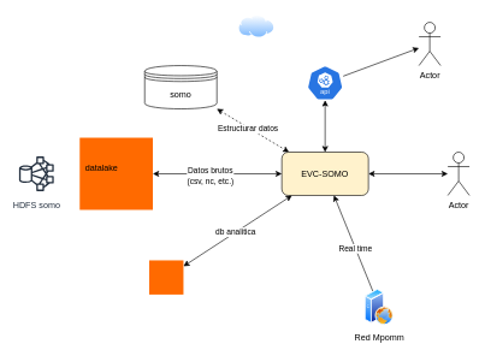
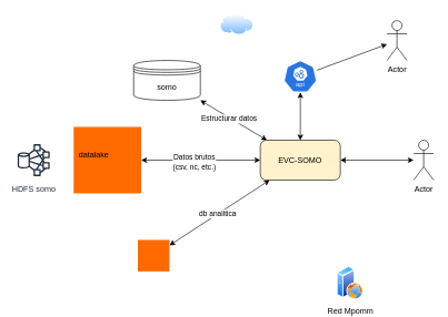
  <mxCell id="0" />
  <mxCell id="1" parent="0" />
- <mxCell id="2" style="rounded=0;orthogonalLoop=1;jettySize=auto;html=1;startArrow=classic;startFill=1;dashed=1;" parent="1" source="4" target="11" edge="1"><mxGeometry relative="1" as="geometry" /></mxCell>
+ <mxCell id="2" style="rounded=0;orthogonalLoop=1;jettySize=auto;html=1;startArrow=classic;startFill=1;" parent="1" source="4" target="11" edge="1"><mxGeometry relative="1" as="geometry" /></mxCell>
  <mxCell id="3" value="Estructurar datos" style="edgeLabel;html=1;align=center;verticalAlign=middle;resizable=0;points=[];" parent="2" vertex="1" connectable="0"><mxGeometry x="-0.148" y="-1" relative="1" as="geometry"><mxPoint y="1" as="offset" /></mxGeometry></mxCell>
  <mxCell id="4" value="somo" style="shape=datastore;whiteSpace=wrap;html=1;" parent="1" vertex="1"><mxGeometry x="200" y="90" width="100" height="60" as="geometry" /></mxCell>
  <mxCell id="5" value="" style="points=[];aspect=fixed;html=1;align=center;shadow=0;dashed=0;fillColor=#FF6A00;strokeColor=none;shape=mxgraph.alibaba_cloud.apsara_file_storage_for_hdfs;" parent="1" vertex="1"><mxGeometry x="110" y="190" width="101.27" height="100" as="geometry" /></mxCell>
  <mxCell id="6" value="HDFS somo" style="sketch=0;outlineConnect=0;fontColor=#232F3E;gradientColor=none;strokeColor=#232F3E;fillColor=#ffffff;dashed=0;verticalLabelPosition=bottom;verticalAlign=top;align=center;html=1;fontSize=12;fontStyle=0;aspect=fixed;shape=mxgraph.aws4.resourceIcon;resIcon=mxgraph.aws4.hdfs_cluster;" parent="1" vertex="1"><mxGeometry x="20" y="210" width="60" height="60" as="geometry" /></mxCell>
  <mxCell id="7" style="rounded=0;orthogonalLoop=1;jettySize=auto;html=1;startArrow=classic;startFill=1;" parent="1" source="15" target="11" edge="1"><mxGeometry relative="1" as="geometry" /></mxCell>
  <mxCell id="8" style="rounded=0;orthogonalLoop=1;jettySize=auto;html=1;startArrow=classic;startFill=1;" parent="1" source="11" target="20" edge="1"><mxGeometry relative="1" as="geometry" /></mxCell>
  <mxCell id="9" value="db analitica" style="edgeLabel;html=1;align=center;verticalAlign=middle;resizable=0;points=[];" parent="8" vertex="1" connectable="0"><mxGeometry x="0.041" y="-1" relative="1" as="geometry"><mxPoint as="offset" /></mxGeometry></mxCell>
  <mxCell id="10" style="rounded=0;orthogonalLoop=1;jettySize=auto;html=1;startArrow=classic;startFill=1;" parent="1" source="11" target="21" edge="1"><mxGeometry relative="1" as="geometry" /></mxCell>
  <mxCell id="11" value="EVC-SOMO" style="rounded=1;whiteSpace=wrap;html=1;fillColor=#fff2cc;" parent="1" vertex="1"><mxGeometry x="390" y="210" width="120" height="60" as="geometry" /></mxCell>
  <mxCell id="12" style="rounded=0;orthogonalLoop=1;jettySize=auto;html=1;startArrow=classic;startFill=1;" parent="1" source="11" target="5" edge="1"><mxGeometry relative="1" as="geometry"><mxPoint x="340" y="390" as="targetPoint" /></mxGeometry></mxCell>
  <mxCell id="13" value="Datos brutos&lt;div&gt;(csv, nc, etc.)&lt;/div&gt;" style="edgeLabel;html=1;align=center;verticalAlign=middle;resizable=0;points=[];" parent="12" vertex="1" connectable="0"><mxGeometry x="0.121" y="2" relative="1" as="geometry"><mxPoint as="offset" /></mxGeometry></mxCell>
  <mxCell id="14" style="rounded=0;orthogonalLoop=1;jettySize=auto;html=1;" parent="1" source="15" target="22" edge="1"><mxGeometry relative="1" as="geometry" /></mxCell>
  <mxCell id="15" value="" style="aspect=fixed;sketch=0;html=1;dashed=0;whitespace=wrap;verticalLabelPosition=bottom;verticalAlign=top;fillColor=#2875E2;strokeColor=#ffffff;points=[[0.005,0.63,0],[0.1,0.2,0],[0.9,0.2,0],[0.5,0,0],[0.995,0.63,0],[0.72,0.99,0],[0.5,1,0],[0.28,0.99,0]];shape=mxgraph.kubernetes.icon2;kubernetesLabel=1;prIcon=api" parent="1" vertex="1"><mxGeometry x="425" y="90" width="50" height="48" as="geometry" /></mxCell>
  <mxCell id="16" value="" style="image;aspect=fixed;perimeter=ellipsePerimeter;html=1;align=center;shadow=0;dashed=0;spacingTop=3;image=img/lib/active_directory/internet_cloud.svg;" parent="1" vertex="1"><mxGeometry x="330" y="20" width="50" height="31.5" as="geometry" /></mxCell>
- <mxCell id="17" style="rounded=0;orthogonalLoop=1;jettySize=auto;html=1;startArrow=none;startFill=0;" parent="1" source="19" target="11" edge="1"><mxGeometry relative="1" as="geometry" /></mxCell>
- <mxCell id="18" value="Real time" style="edgeLabel;html=1;align=center;verticalAlign=middle;resizable=0;points=[];" parent="17" vertex="1" connectable="0"><mxGeometry x="-0.108" relative="1" as="geometry"><mxPoint as="offset" /></mxGeometry></mxCell>
  <mxCell id="19" value="Red Mpomm" style="image;aspect=fixed;perimeter=ellipsePerimeter;html=1;align=center;shadow=0;dashed=0;spacingTop=3;image=img/lib/active_directory/web_server.svg;" parent="1" vertex="1"><mxGeometry x="505" y="400" width="40" height="50" as="geometry" /></mxCell>
  <mxCell id="20" value="" style="points=[];aspect=fixed;html=1;align=center;shadow=0;dashed=0;fillColor=#FF6A00;strokeColor=none;shape=mxgraph.alibaba_cloud.mongodb;" parent="1" vertex="1"><mxGeometry x="206.3" y="360" width="47.4" height="47.4" as="geometry" /></mxCell>
  <mxCell id="21" value="Actor" style="shape=umlActor;verticalLabelPosition=bottom;verticalAlign=top;html=1;outlineConnect=0;" parent="1" vertex="1"><mxGeometry x="620" y="210" width="30" height="60" as="geometry" /></mxCell>
  <mxCell id="22" value="Actor" style="shape=umlActor;verticalLabelPosition=bottom;verticalAlign=top;html=1;outlineConnect=0;" parent="1" vertex="1"><mxGeometry x="580" y="30" width="30" height="60" as="geometry" /></mxCell>
  <mxCell id="23" value="datalake" style="text;html=1;align=center;verticalAlign=middle;resizable=0;points=[];autosize=1;strokeColor=none;fillColor=none;" vertex="1" parent="1"><mxGeometry x="105" y="218" width="70" height="30" as="geometry" /></mxCell>
